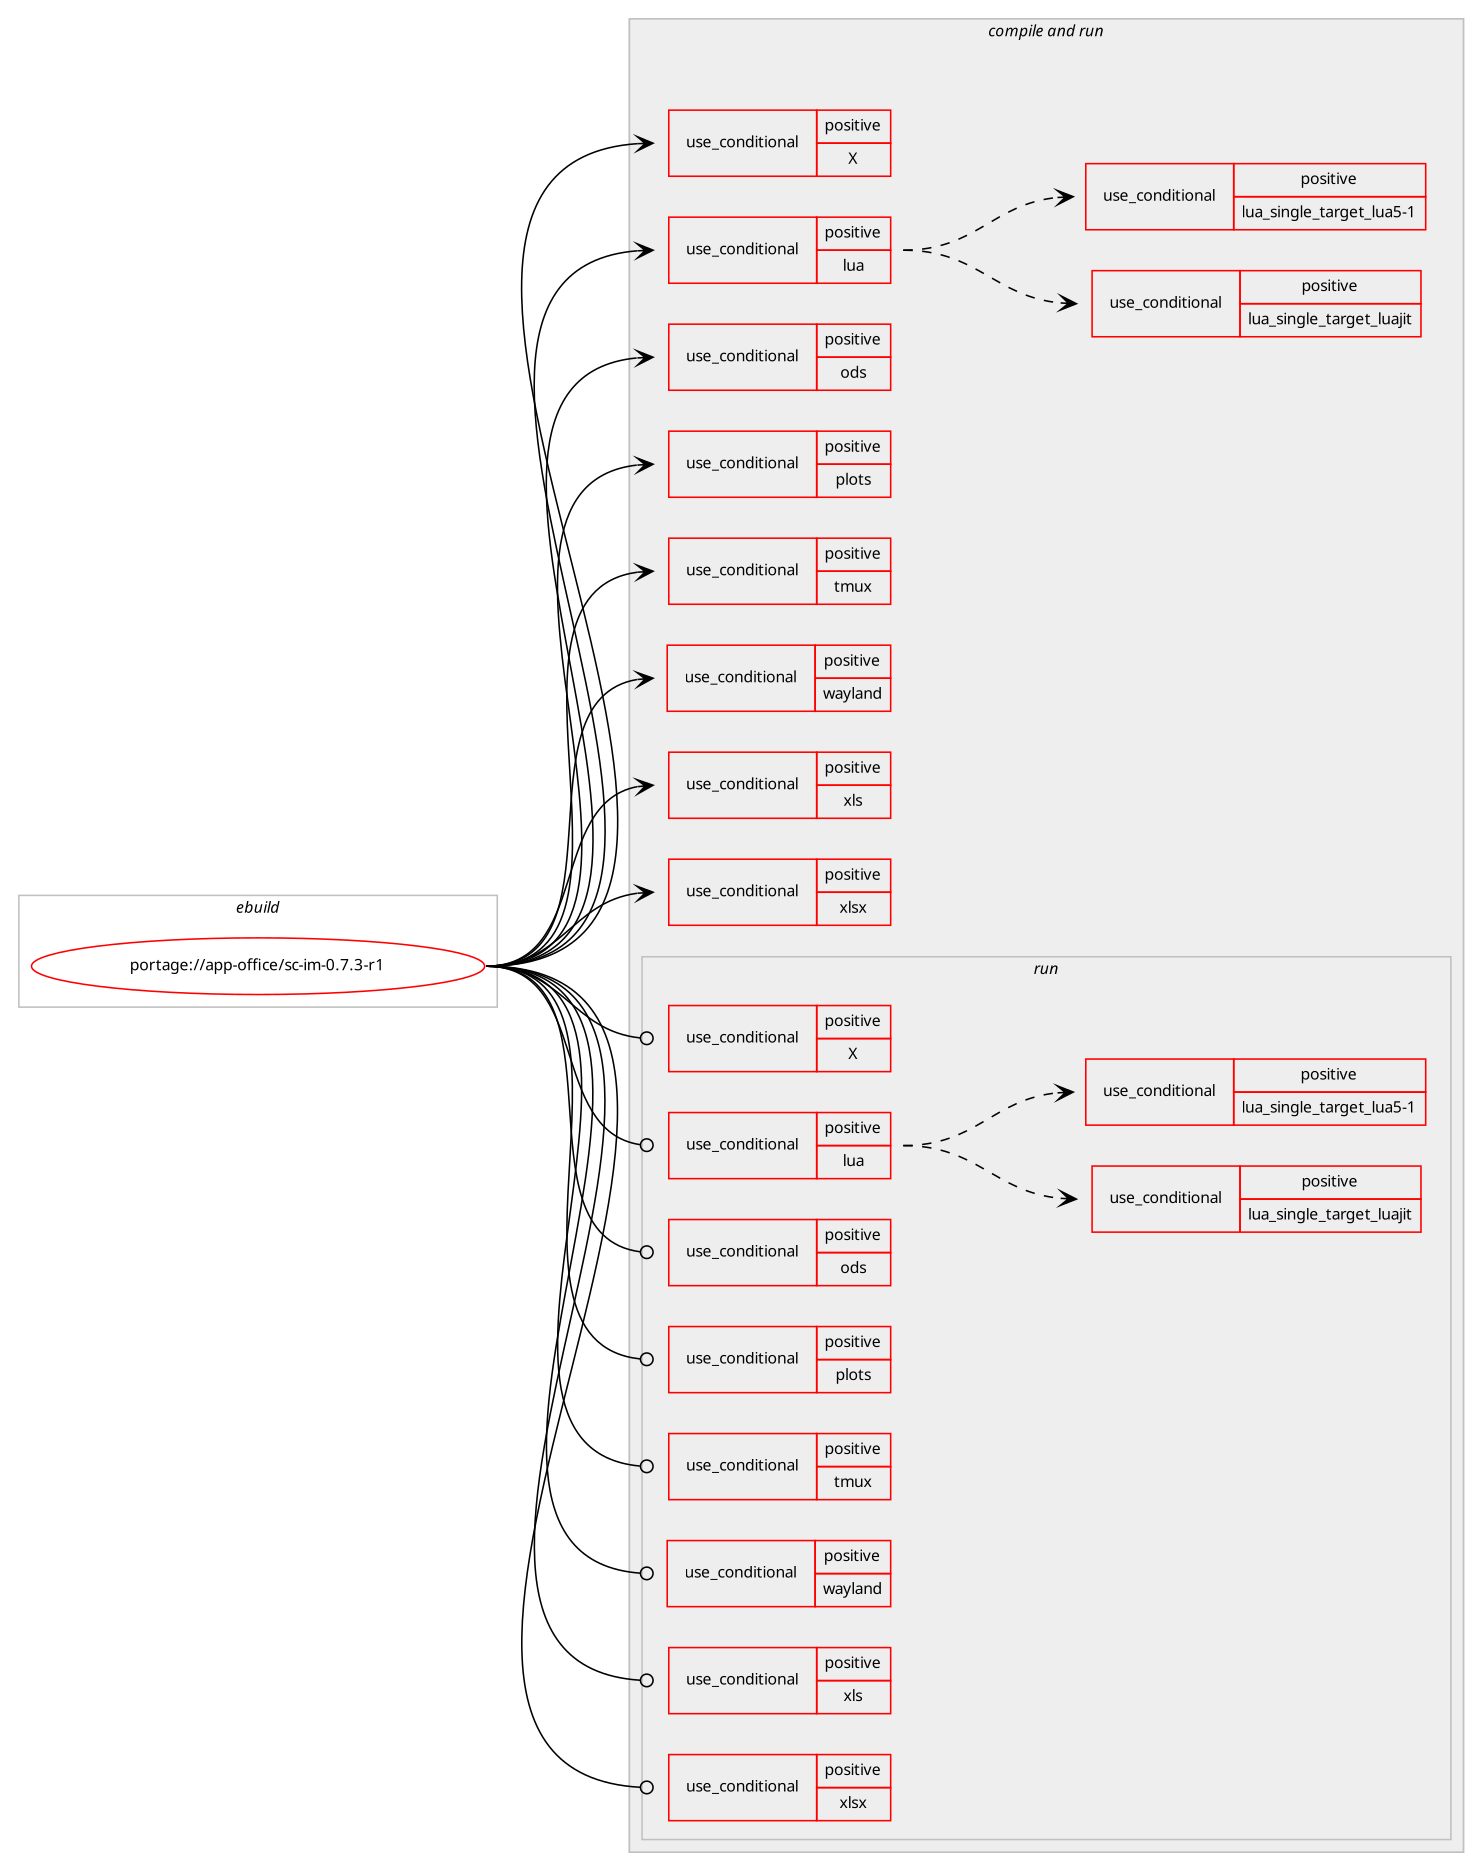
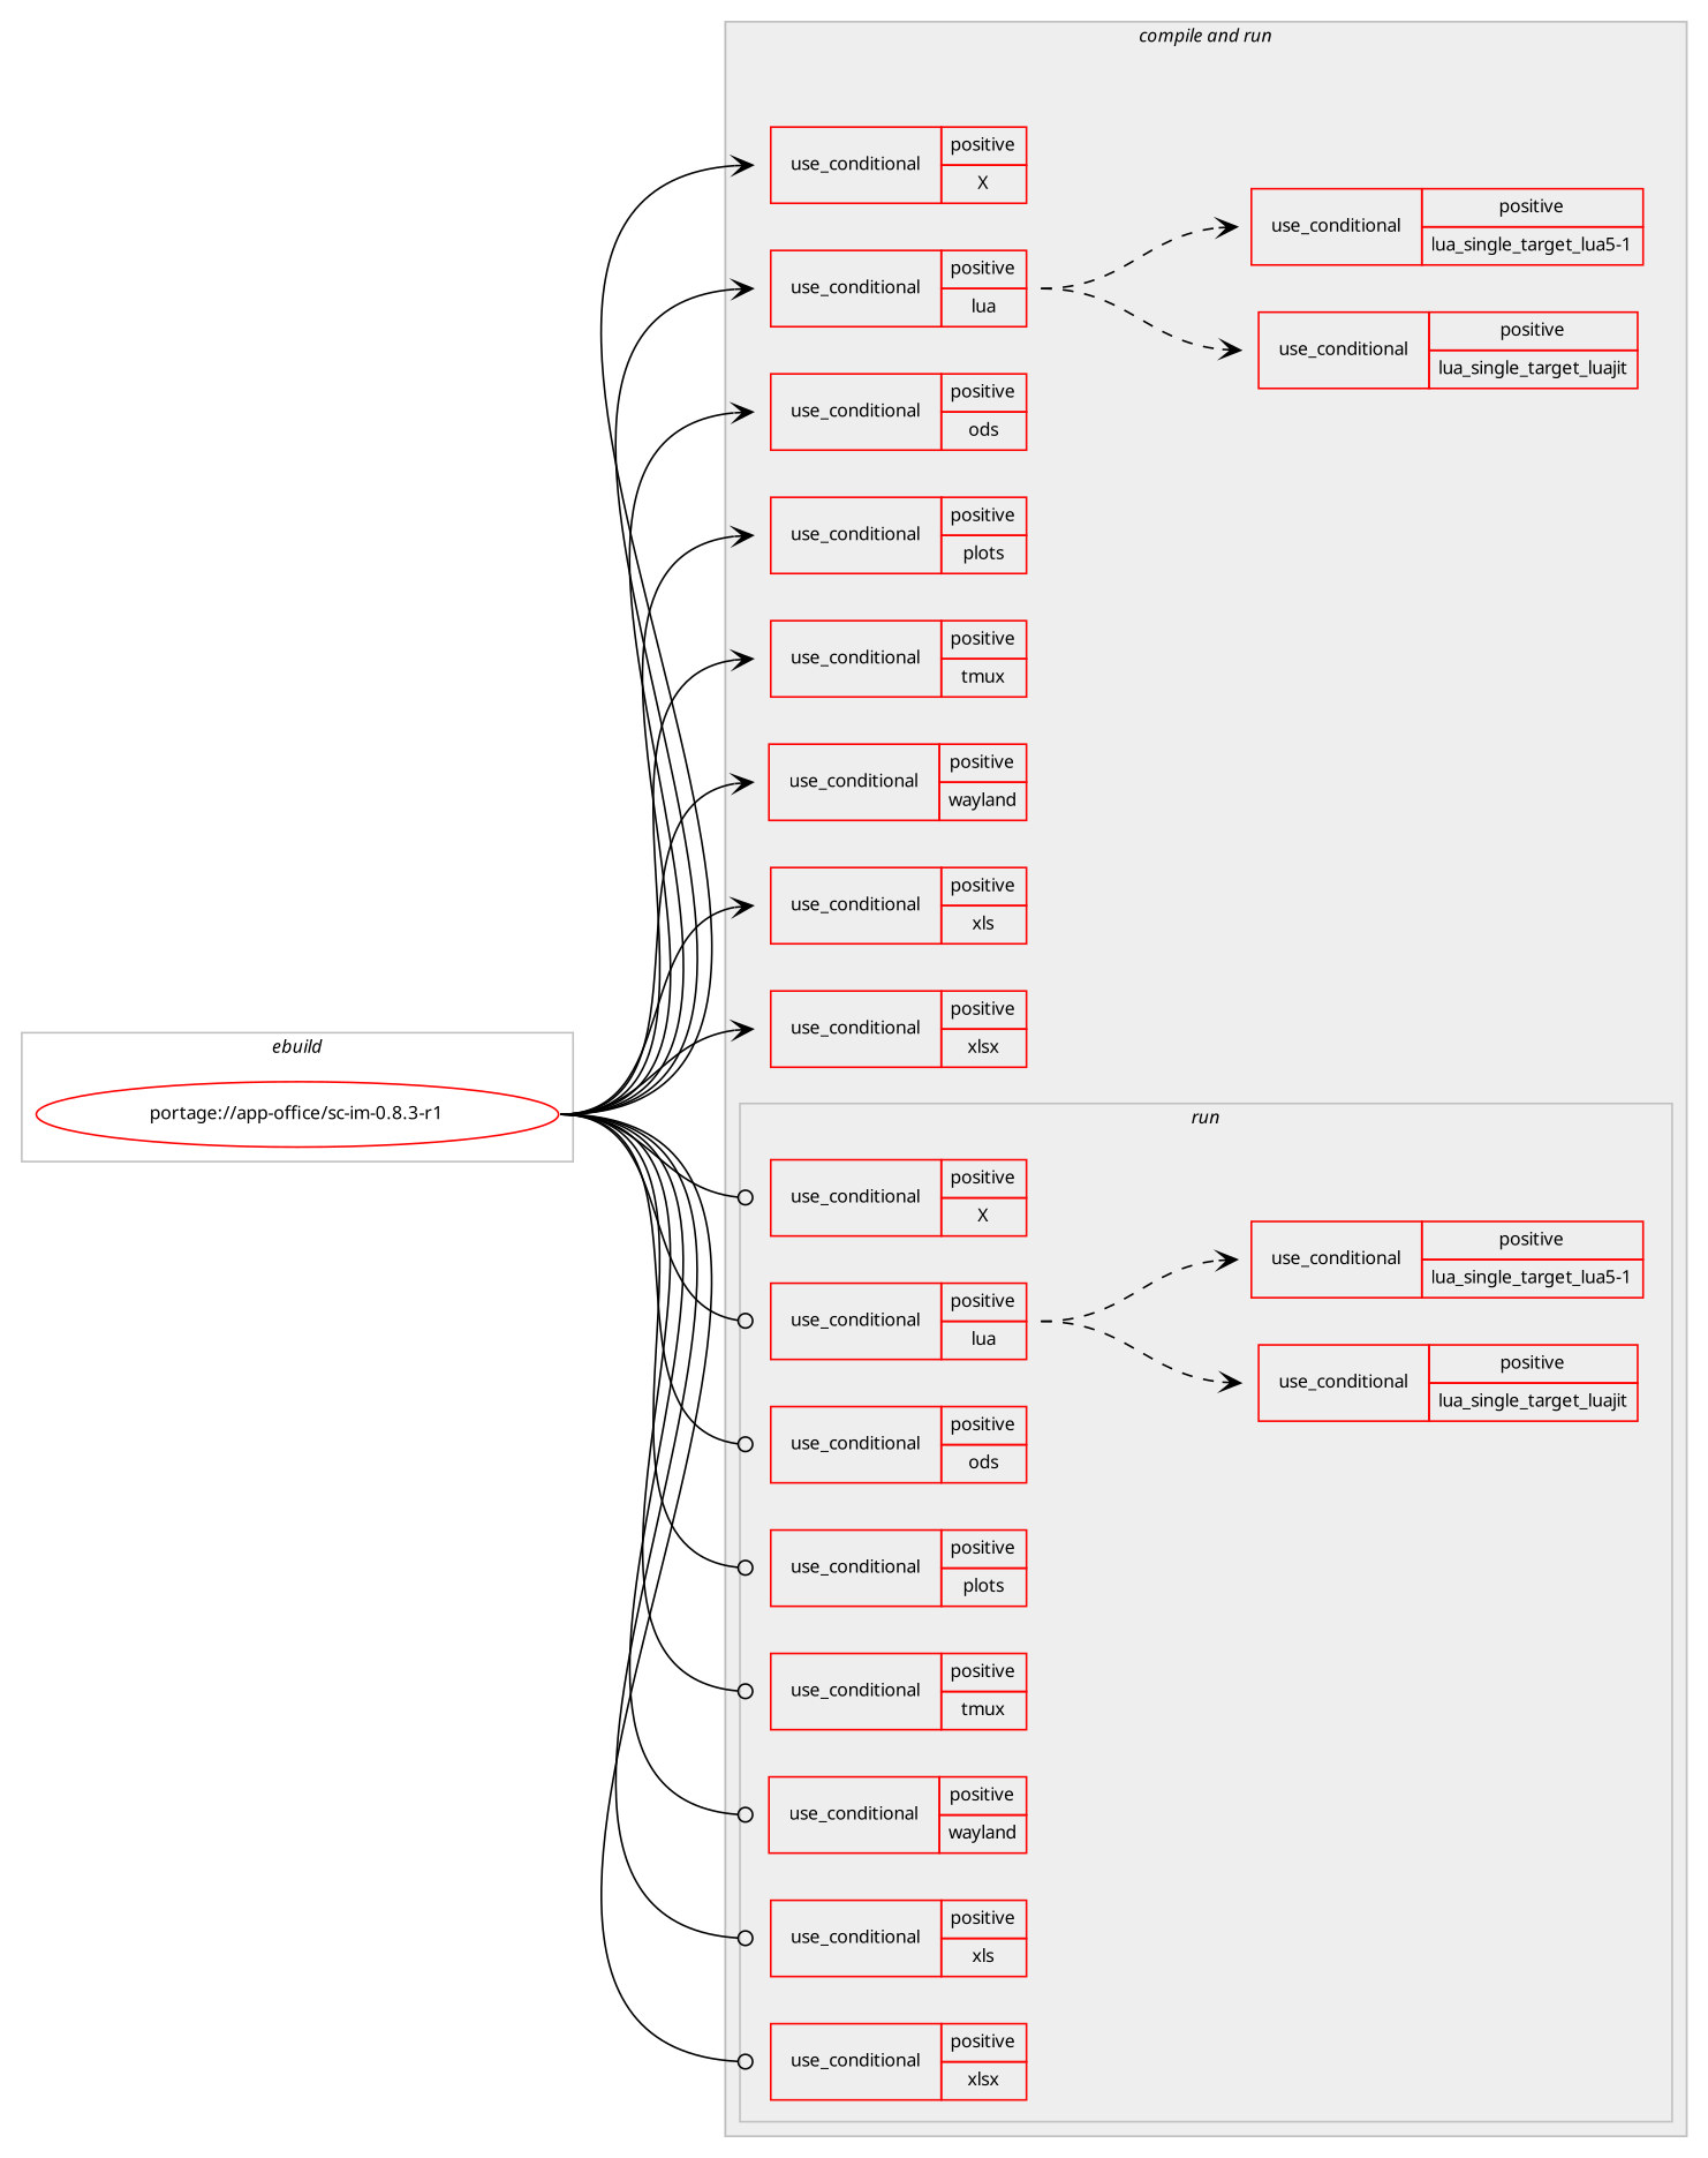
  digraph {
    compound=true
    concentrate=true
    fontname="Noto Sans"
    fontsize=10
    newrank=true
    rankdir=LR
    ranksep=1.5
    node [color=red fontname="Noto Sans" fontsize=10 shape=none]
    edge [arrowhead=vee headport=w style=solid tailport=e weight=20 fontname="Noto Sans"]
-   n1 [label="portage://app-office/sc-im-0.7.3-r1" width=4 shape=""]
+   n1 [label="portage://app-office/sc-im-0.8.3-r1" width=4 shape=""]
    n2 [label=<<TABLE BORDER="0" CELLBORDER="1" CELLSPACING="0" CELLPADDING="4"><TR><TD ROWSPAN="3" CELLPADDING="10">use_conditional</TD></TR><TR><TD>positive</TD></TR><TR><TD>X</TD></TR></TABLE>>]
    n3 [label=<<TABLE BORDER="0" CELLBORDER="1" CELLSPACING="0" CELLPADDING="4"><TR><TD ROWSPAN="3" CELLPADDING="10">use_conditional</TD></TR><TR><TD>positive</TD></TR><TR><TD>lua_single_target_luajit</TD></TR></TABLE>>]
    n4 [label=<<TABLE BORDER="0" CELLBORDER="1" CELLSPACING="0" CELLPADDING="4"><TR><TD ROWSPAN="3" CELLPADDING="10">use_conditional</TD></TR><TR><TD>positive</TD></TR><TR><TD>lua_single_target_lua5-1</TD></TR></TABLE>>]
    n5 [label=<<TABLE BORDER="0" CELLBORDER="1" CELLSPACING="0" CELLPADDING="4"><TR><TD ROWSPAN="3" CELLPADDING="10">use_conditional</TD></TR><TR><TD>positive</TD></TR><TR><TD>lua</TD></TR></TABLE>>]
    n6 [label=<<TABLE BORDER="0" CELLBORDER="1" CELLSPACING="0" CELLPADDING="4"><TR><TD ROWSPAN="3" CELLPADDING="10">use_conditional</TD></TR><TR><TD>positive</TD></TR><TR><TD>ods</TD></TR></TABLE>>]
    n7 [label=<<TABLE BORDER="0" CELLBORDER="1" CELLSPACING="0" CELLPADDING="4"><TR><TD ROWSPAN="3" CELLPADDING="10">use_conditional</TD></TR><TR><TD>positive</TD></TR><TR><TD>plots</TD></TR></TABLE>>]
    n8 [label=<<TABLE BORDER="0" CELLBORDER="1" CELLSPACING="0" CELLPADDING="4"><TR><TD ROWSPAN="3" CELLPADDING="10">use_conditional</TD></TR><TR><TD>positive</TD></TR><TR><TD>tmux</TD></TR></TABLE>>]
    n9 [label=<<TABLE BORDER="0" CELLBORDER="1" CELLSPACING="0" CELLPADDING="4"><TR><TD ROWSPAN="3" CELLPADDING="10">use_conditional</TD></TR><TR><TD>positive</TD></TR><TR><TD>wayland</TD></TR></TABLE>>]
    n10 [label=<<TABLE BORDER="0" CELLBORDER="1" CELLSPACING="0" CELLPADDING="4"><TR><TD ROWSPAN="3" CELLPADDING="10">use_conditional</TD></TR><TR><TD>positive</TD></TR><TR><TD>xls</TD></TR></TABLE>>]
    n11 [label=<<TABLE BORDER="0" CELLBORDER="1" CELLSPACING="0" CELLPADDING="4"><TR><TD ROWSPAN="3" CELLPADDING="10">use_conditional</TD></TR><TR><TD>positive</TD></TR><TR><TD>xlsx</TD></TR></TABLE>>]
    n12 [label=<<TABLE BORDER="0" CELLBORDER="1" CELLSPACING="0" CELLPADDING="4"><TR><TD ROWSPAN="3" CELLPADDING="10">use_conditional</TD></TR><TR><TD>positive</TD></TR><TR><TD>X</TD></TR></TABLE>>]
    n13 [label=<<TABLE BORDER="0" CELLBORDER="1" CELLSPACING="0" CELLPADDING="4"><TR><TD ROWSPAN="3" CELLPADDING="10">use_conditional</TD></TR><TR><TD>positive</TD></TR><TR><TD>lua_single_target_luajit</TD></TR></TABLE>>]
    n14 [label=<<TABLE BORDER="0" CELLBORDER="1" CELLSPACING="0" CELLPADDING="4"><TR><TD ROWSPAN="3" CELLPADDING="10">use_conditional</TD></TR><TR><TD>positive</TD></TR><TR><TD>lua_single_target_lua5-1</TD></TR></TABLE>>]
    n15 [label=<<TABLE BORDER="0" CELLBORDER="1" CELLSPACING="0" CELLPADDING="4"><TR><TD ROWSPAN="3" CELLPADDING="10">use_conditional</TD></TR><TR><TD>positive</TD></TR><TR><TD>lua</TD></TR></TABLE>>]
    n16 [label=<<TABLE BORDER="0" CELLBORDER="1" CELLSPACING="0" CELLPADDING="4"><TR><TD ROWSPAN="3" CELLPADDING="10">use_conditional</TD></TR><TR><TD>positive</TD></TR><TR><TD>ods</TD></TR></TABLE>>]
    n17 [label=<<TABLE BORDER="0" CELLBORDER="1" CELLSPACING="0" CELLPADDING="4"><TR><TD ROWSPAN="3" CELLPADDING="10">use_conditional</TD></TR><TR><TD>positive</TD></TR><TR><TD>plots</TD></TR></TABLE>>]
    n18 [label=<<TABLE BORDER="0" CELLBORDER="1" CELLSPACING="0" CELLPADDING="4"><TR><TD ROWSPAN="3" CELLPADDING="10">use_conditional</TD></TR><TR><TD>positive</TD></TR><TR><TD>tmux</TD></TR></TABLE>>]
    n19 [label=<<TABLE BORDER="0" CELLBORDER="1" CELLSPACING="0" CELLPADDING="4"><TR><TD ROWSPAN="3" CELLPADDING="10">use_conditional</TD></TR><TR><TD>positive</TD></TR><TR><TD>wayland</TD></TR></TABLE>>]
    n20 [label=<<TABLE BORDER="0" CELLBORDER="1" CELLSPACING="0" CELLPADDING="4"><TR><TD ROWSPAN="3" CELLPADDING="10">use_conditional</TD></TR><TR><TD>positive</TD></TR><TR><TD>xls</TD></TR></TABLE>>]
    n21 [label=<<TABLE BORDER="0" CELLBORDER="1" CELLSPACING="0" CELLPADDING="4"><TR><TD ROWSPAN="3" CELLPADDING="10">use_conditional</TD></TR><TR><TD>positive</TD></TR><TR><TD>xlsx</TD></TR></TABLE>>]
    subgraph cluster_1 {
      color=gray
      label=<<i>ebuild</i>>
      rank=same
      n1
    }
    subgraph cluster_2 {
      color=gray
      label=<<i>dependencies</i>>
      subgraph cluster_3 {
        color=gray
        fillcolor="#eeeeee"
        label=<<i>compile</i>>
        style=filled
        subgraph sub_4 {
          color=gray
          fillcolor="#eeeeee"
          label=<<i>compile</i>>
          style=filled
          n2
        }
        subgraph sub_5 {
          color=gray
          fillcolor="#eeeeee"
          label=<<i>compile</i>>
          style=filled
          n5
          subgraph sub_6 {
            color=gray
            fillcolor="#eeeeee"
            label=<<i>compile</i>>
            style=filled
            n3
          }
          subgraph sub_7 {
            color=gray
            fillcolor="#eeeeee"
            label=<<i>compile</i>>
            style=filled
            n4
          }
        }
        subgraph sub_8 {
          color=gray
          fillcolor="#eeeeee"
          label=<<i>compile</i>>
          style=filled
          n6
        }
        subgraph sub_9 {
          color=gray
          fillcolor="#eeeeee"
          label=<<i>compile</i>>
          style=filled
          n7
        }
        subgraph sub_10 {
          color=gray
          fillcolor="#eeeeee"
          label=<<i>compile</i>>
          style=filled
          n8
        }
        subgraph sub_11 {
          color=gray
          fillcolor="#eeeeee"
          label=<<i>compile</i>>
          style=filled
          n9
        }
        subgraph sub_12 {
          color=gray
          fillcolor="#eeeeee"
          label=<<i>compile</i>>
          style=filled
          n10
        }
        subgraph sub_13 {
          color=gray
          fillcolor="#eeeeee"
          label=<<i>compile</i>>
          style=filled
          n11
        }
      }
      subgraph cluster_14 {
        color=gray
        fillcolor="#eeeeee"
        label=<<i>compile and run</i>>
        style=filled
      }
      subgraph cluster_15 {
        color=gray
        fillcolor="#eeeeee"
        label=<<i>run</i>>
        style=filled
        subgraph sub_16 {
          color=gray
          fillcolor="#eeeeee"
          label=<<i>run</i>>
          style=filled
          n12
        }
        subgraph sub_17 {
          color=gray
          fillcolor="#eeeeee"
          label=<<i>run</i>>
          style=filled
          n15
          subgraph sub_18 {
            color=gray
            fillcolor="#eeeeee"
            label=<<i>run</i>>
            style=filled
            n13
          }
          subgraph sub_19 {
            color=gray
            fillcolor="#eeeeee"
            label=<<i>run</i>>
            style=filled
            n14
          }
        }
        subgraph sub_20 {
          color=gray
          fillcolor="#eeeeee"
          label=<<i>run</i>>
          style=filled
          n16
        }
        subgraph sub_21 {
          color=gray
          fillcolor="#eeeeee"
          label=<<i>run</i>>
          style=filled
          n17
        }
        subgraph sub_22 {
          color=gray
          fillcolor="#eeeeee"
          label=<<i>run</i>>
          style=filled
          n18
        }
        subgraph sub_23 {
          color=gray
          fillcolor="#eeeeee"
          label=<<i>run</i>>
          style=filled
          n19
        }
        subgraph sub_24 {
          color=gray
          fillcolor="#eeeeee"
          label=<<i>run</i>>
          style=filled
          n20
        }
        subgraph sub_25 {
          color=gray
          fillcolor="#eeeeee"
          label=<<i>run</i>>
          style=filled
          n21
        }
      }
    }
    subgraph cluster_26 {
      color=gray
      label=<<i>candidates</i>>
      rank=same
    }
    n1 -> n2
    n1 -> n5
    n1 -> n6
    n1 -> n7
    n1 -> n8
    n1 -> n9
    n1 -> n10
    n1 -> n11
    n1 -> n12 [arrowhead=odot]
    n1 -> n15 [arrowhead=odot]
    n1 -> n16 [arrowhead=odot]
    n1 -> n17 [arrowhead=odot]
    n1 -> n18 [arrowhead=odot]
    n1 -> n19 [arrowhead=odot]
    n1 -> n20 [arrowhead=odot]
    n1 -> n21 [arrowhead=odot]
    n5 -> n3 [style=dashed]
    n5 -> n4 [style=dashed]
    n15 -> n13 [style=dashed]
    n15 -> n14 [style=dashed]
  }
